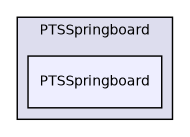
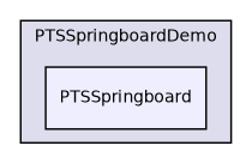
  digraph {
    compound=true
    n1 [fillcolor="#eeeeff" fontname=Helvetica fontsize=10 label=PTSSpringboard pencolor=black shape=box style=filled]
    subgraph cluster_1 {
      bgcolor="#ddddee"
      fontname=Helvetica
      fontsize=10
-     label=PTSSpringboard
+     label=PTSSpringboardDemo
      pencolor=black
      n1
    }
  }
